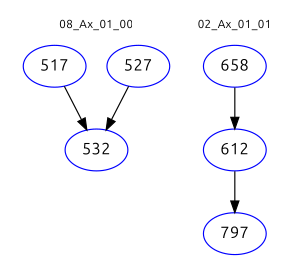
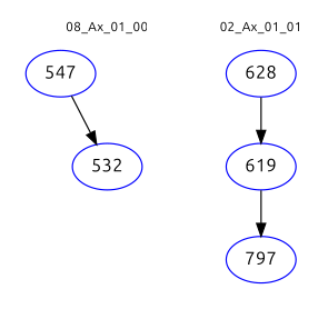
  digraph {
    fontname=Ubuntu
    node [color=blue fontname=Ubuntu]
    edge [color=black fontname=Ubuntu]
-   n1 [label=527]
    n2 [label=532]
-   n3 [label=517]
-   n4 [label=658]
-   n5 [label=612]
+   n3 [label=547]
+   n4 [label=628]
+   n5 [label=619]
    n6 [label=797]
    subgraph cluster_1 {
      color=white
      fontsize=10
      label="08_Ax_01_00"
-     n1
      n2
      n3
    }
    subgraph cluster_2 {
      color=white
      fontsize=10
      label="02_Ax_01_01"
      n4
      n5
      n6
    }
-   n1 -> n2
    n3 -> n2
    n4 -> n5
    n5 -> n6
  }
